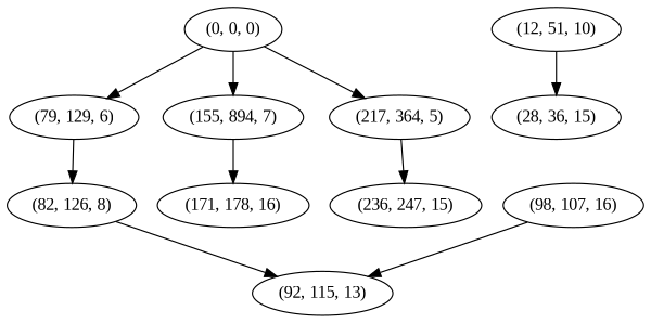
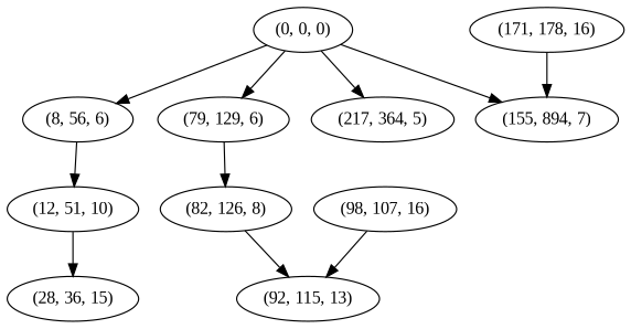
  digraph {
    fontname="Liberation Serif"
    node [fontname="Liberation Serif"]
    edge [fontname="Liberation Serif"]
    "(0, 0, 0)"
+   "(8, 56, 6)"
    "(79, 129, 6)"
    n4 [label="(155, 894, 7)"]
    n5 [label="(217, 364, 5)"]
    "(12, 51, 10)"
    "(82, 126, 8)"
    "(171, 178, 16)"
-   "(236, 247, 15)"
    "(28, 36, 15)"
    "(92, 115, 13)"
    "(98, 107, 16)"
+   "(0, 0, 0)" -> "(8, 56, 6)"
    "(0, 0, 0)" -> "(79, 129, 6)"
    "(0, 0, 0)" -> n4
    "(0, 0, 0)" -> n5
+   "(8, 56, 6)" -> "(12, 51, 10)"
    "(79, 129, 6)" -> "(82, 126, 8)"
-   n4 -> "(171, 178, 16)"
-   n5 -> "(236, 247, 15)"
+   "(171, 178, 16)" -> n4
    "(12, 51, 10)" -> "(28, 36, 15)"
    "(82, 126, 8)" -> "(92, 115, 13)"
    "(98, 107, 16)" -> "(92, 115, 13)"
  }
